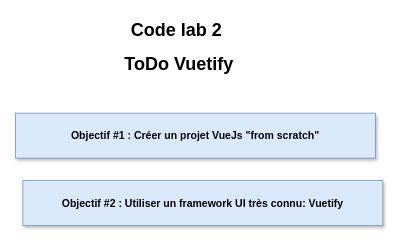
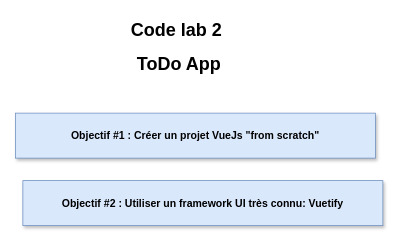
  <mxCell id="0" />
  <mxCell id="1" parent="0" />
- <mxCell id="2" value="&lt;h1 align=&quot;center&quot;&gt;Code lab 2&lt;br&gt;&lt;/h1&gt;&lt;h1 align=&quot;center&quot;&gt;&amp;nbsp;ToDo Vuetify&lt;br&gt;&lt;/h1&gt;" style="text;html=1;strokeColor=none;fillColor=none;spacing=5;spacingTop=-20;whiteSpace=wrap;overflow=hidden;rounded=0;align=center;" vertex="1" parent="1"><mxGeometry x="130" y="20" width="210" height="90" as="geometry" /></mxCell>
+ <mxCell id="2" value="&lt;h1 align=&quot;center&quot;&gt;Code lab 2&lt;br&gt;&lt;/h1&gt;&lt;h1 align=&quot;center&quot;&gt;&amp;nbsp;ToDo App&lt;br&gt;&lt;/h1&gt;" style="text;html=1;strokeColor=none;fillColor=none;spacing=5;spacingTop=-20;whiteSpace=wrap;overflow=hidden;rounded=0;align=center;" vertex="1" parent="1"><mxGeometry x="130" y="20" width="210" height="90" as="geometry" /></mxCell>
  <mxCell id="3" value="&lt;b&gt;&lt;font style=&quot;font-size: 14px;&quot;&gt;Objectif #1 : Créer un projet VueJs &quot;from scratch&quot;&lt;br&gt;&lt;/font&gt;&lt;/b&gt;" style="rounded=0;whiteSpace=wrap;html=1;fillColor=#dae8fc;strokeColor=#6c8ebf;shadow=1;" vertex="1" parent="1"><mxGeometry x="20" y="150" width="480" height="60" as="geometry" /></mxCell>
  <mxCell id="4" value="&lt;div&gt;&lt;b&gt;&lt;font style=&quot;font-size: 14px;&quot;&gt;Objectif #2 : Utiliser un framework UI très connu: Vuetify&lt;br&gt;&lt;/font&gt;&lt;/b&gt;&lt;/div&gt;" style="rounded=0;whiteSpace=wrap;html=1;fillColor=#dae8fc;strokeColor=#6c8ebf;shadow=1;" vertex="1" parent="1"><mxGeometry x="30" y="240" width="480" height="60" as="geometry" /></mxCell>
